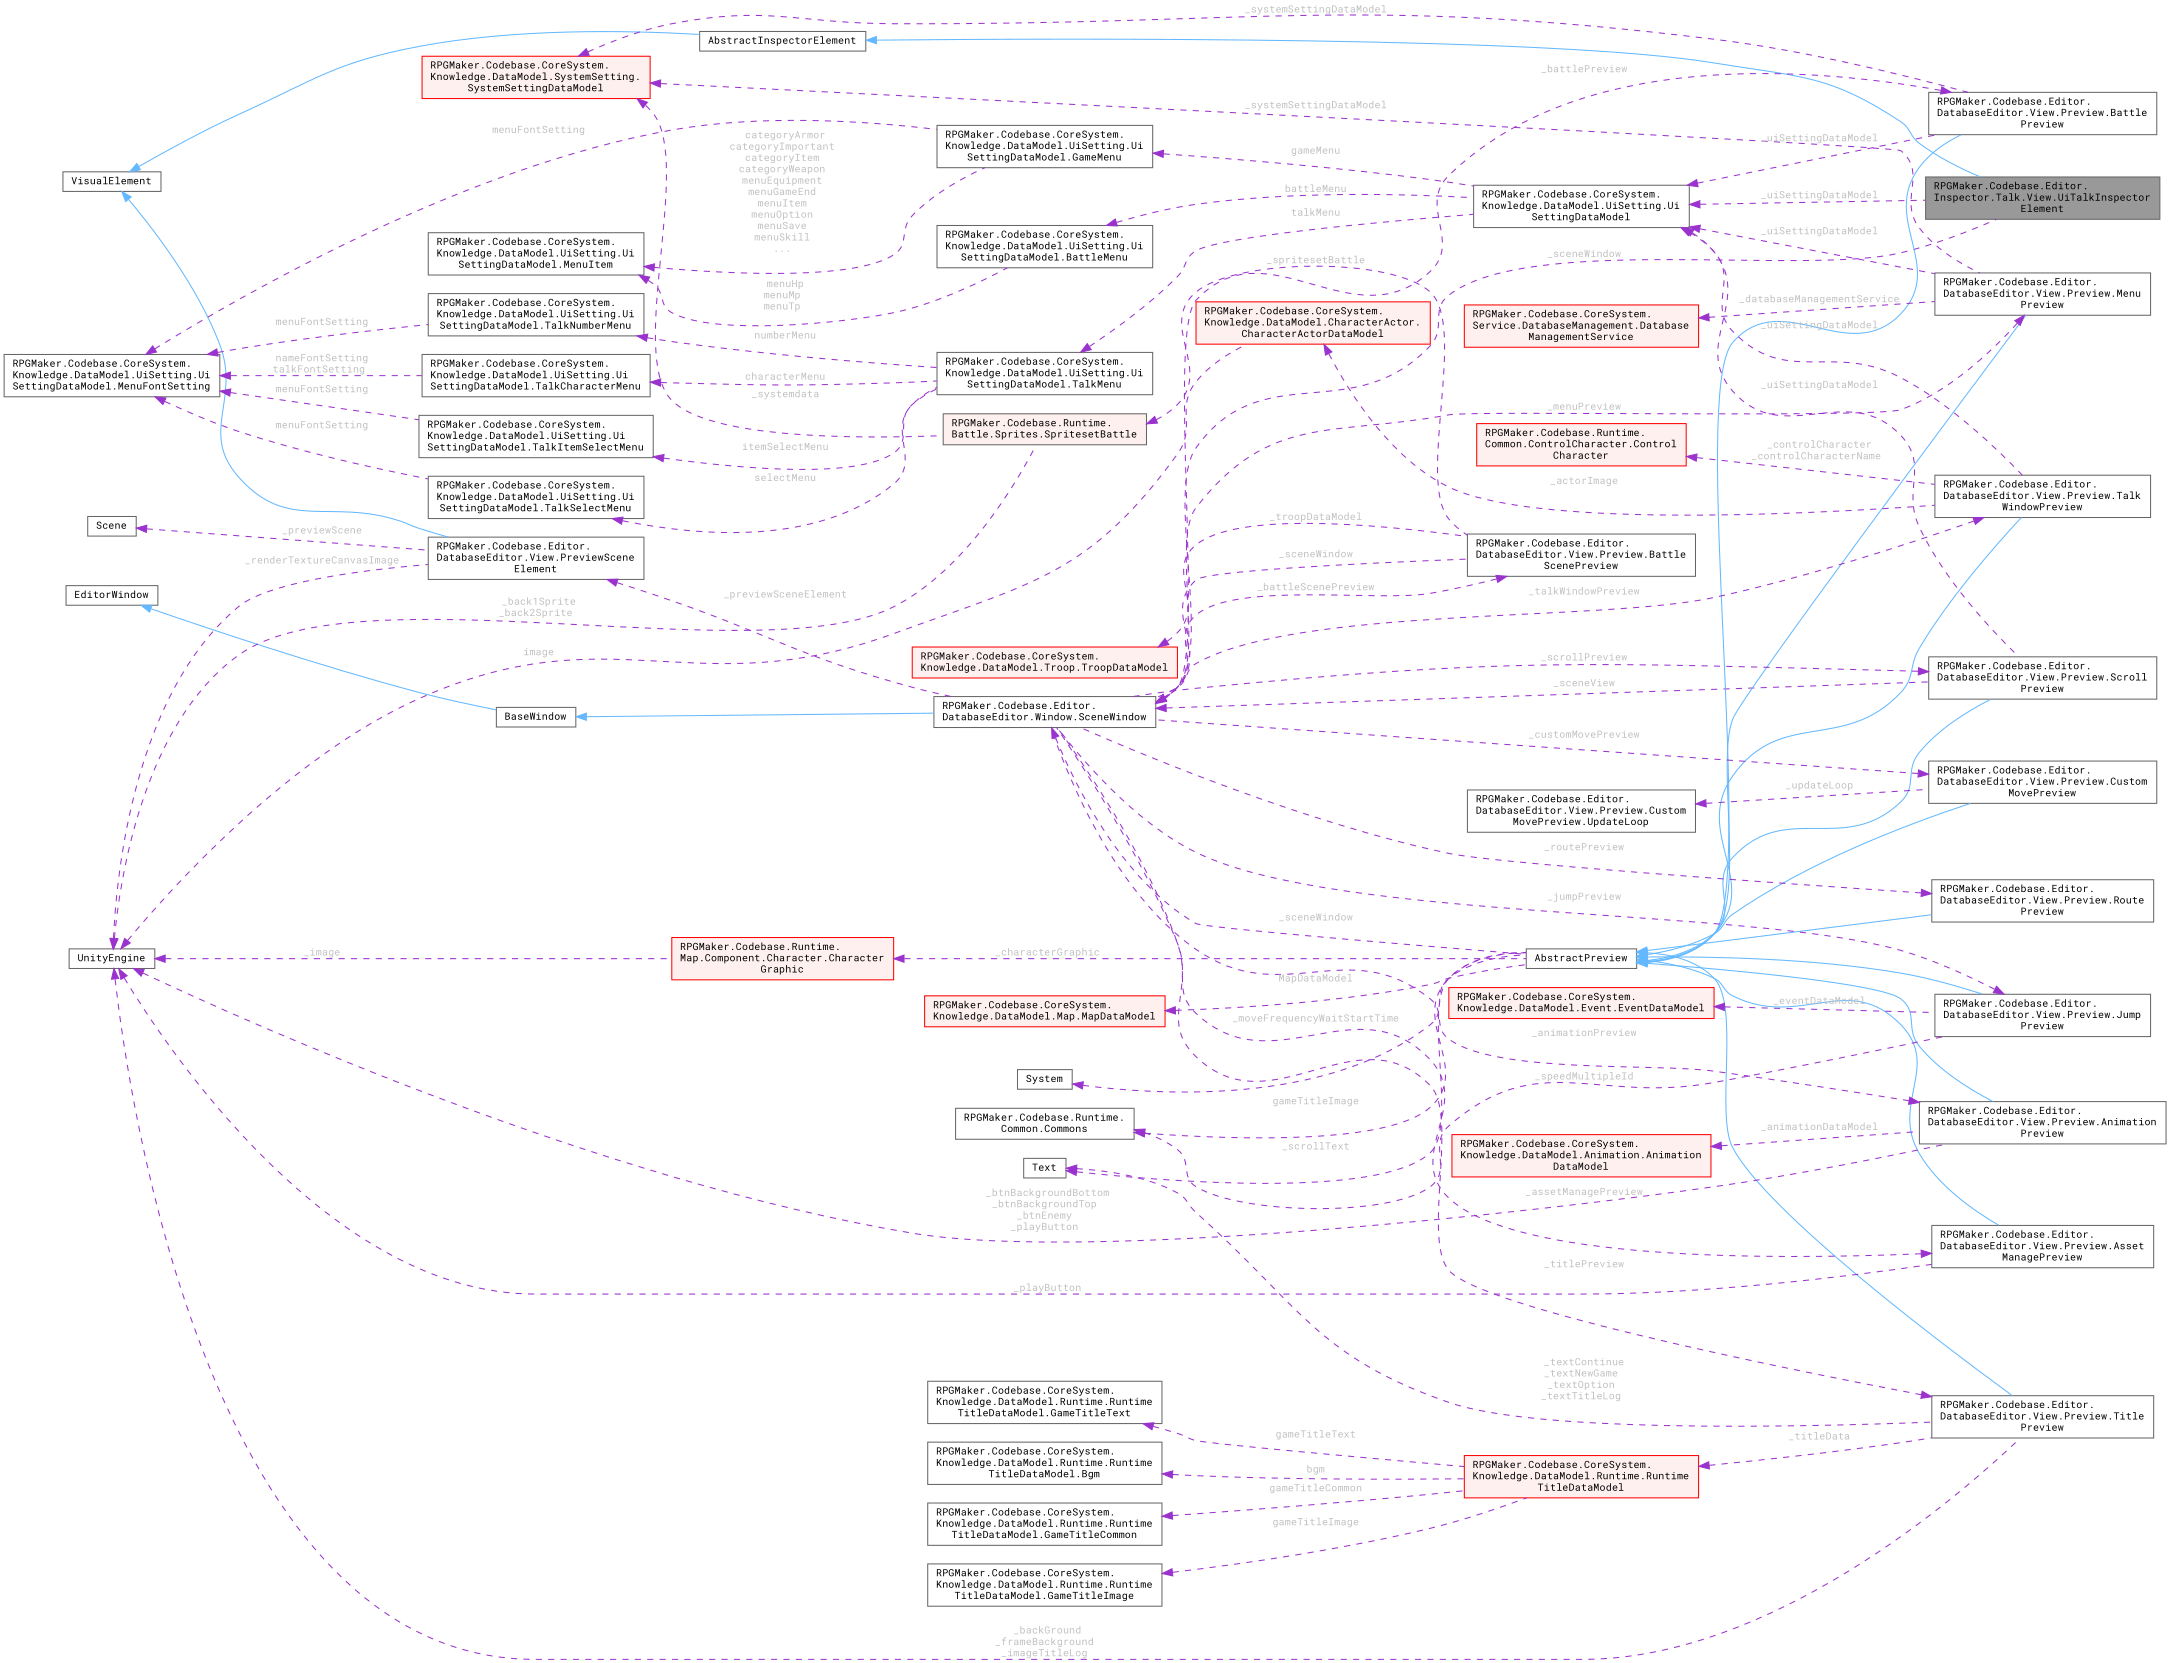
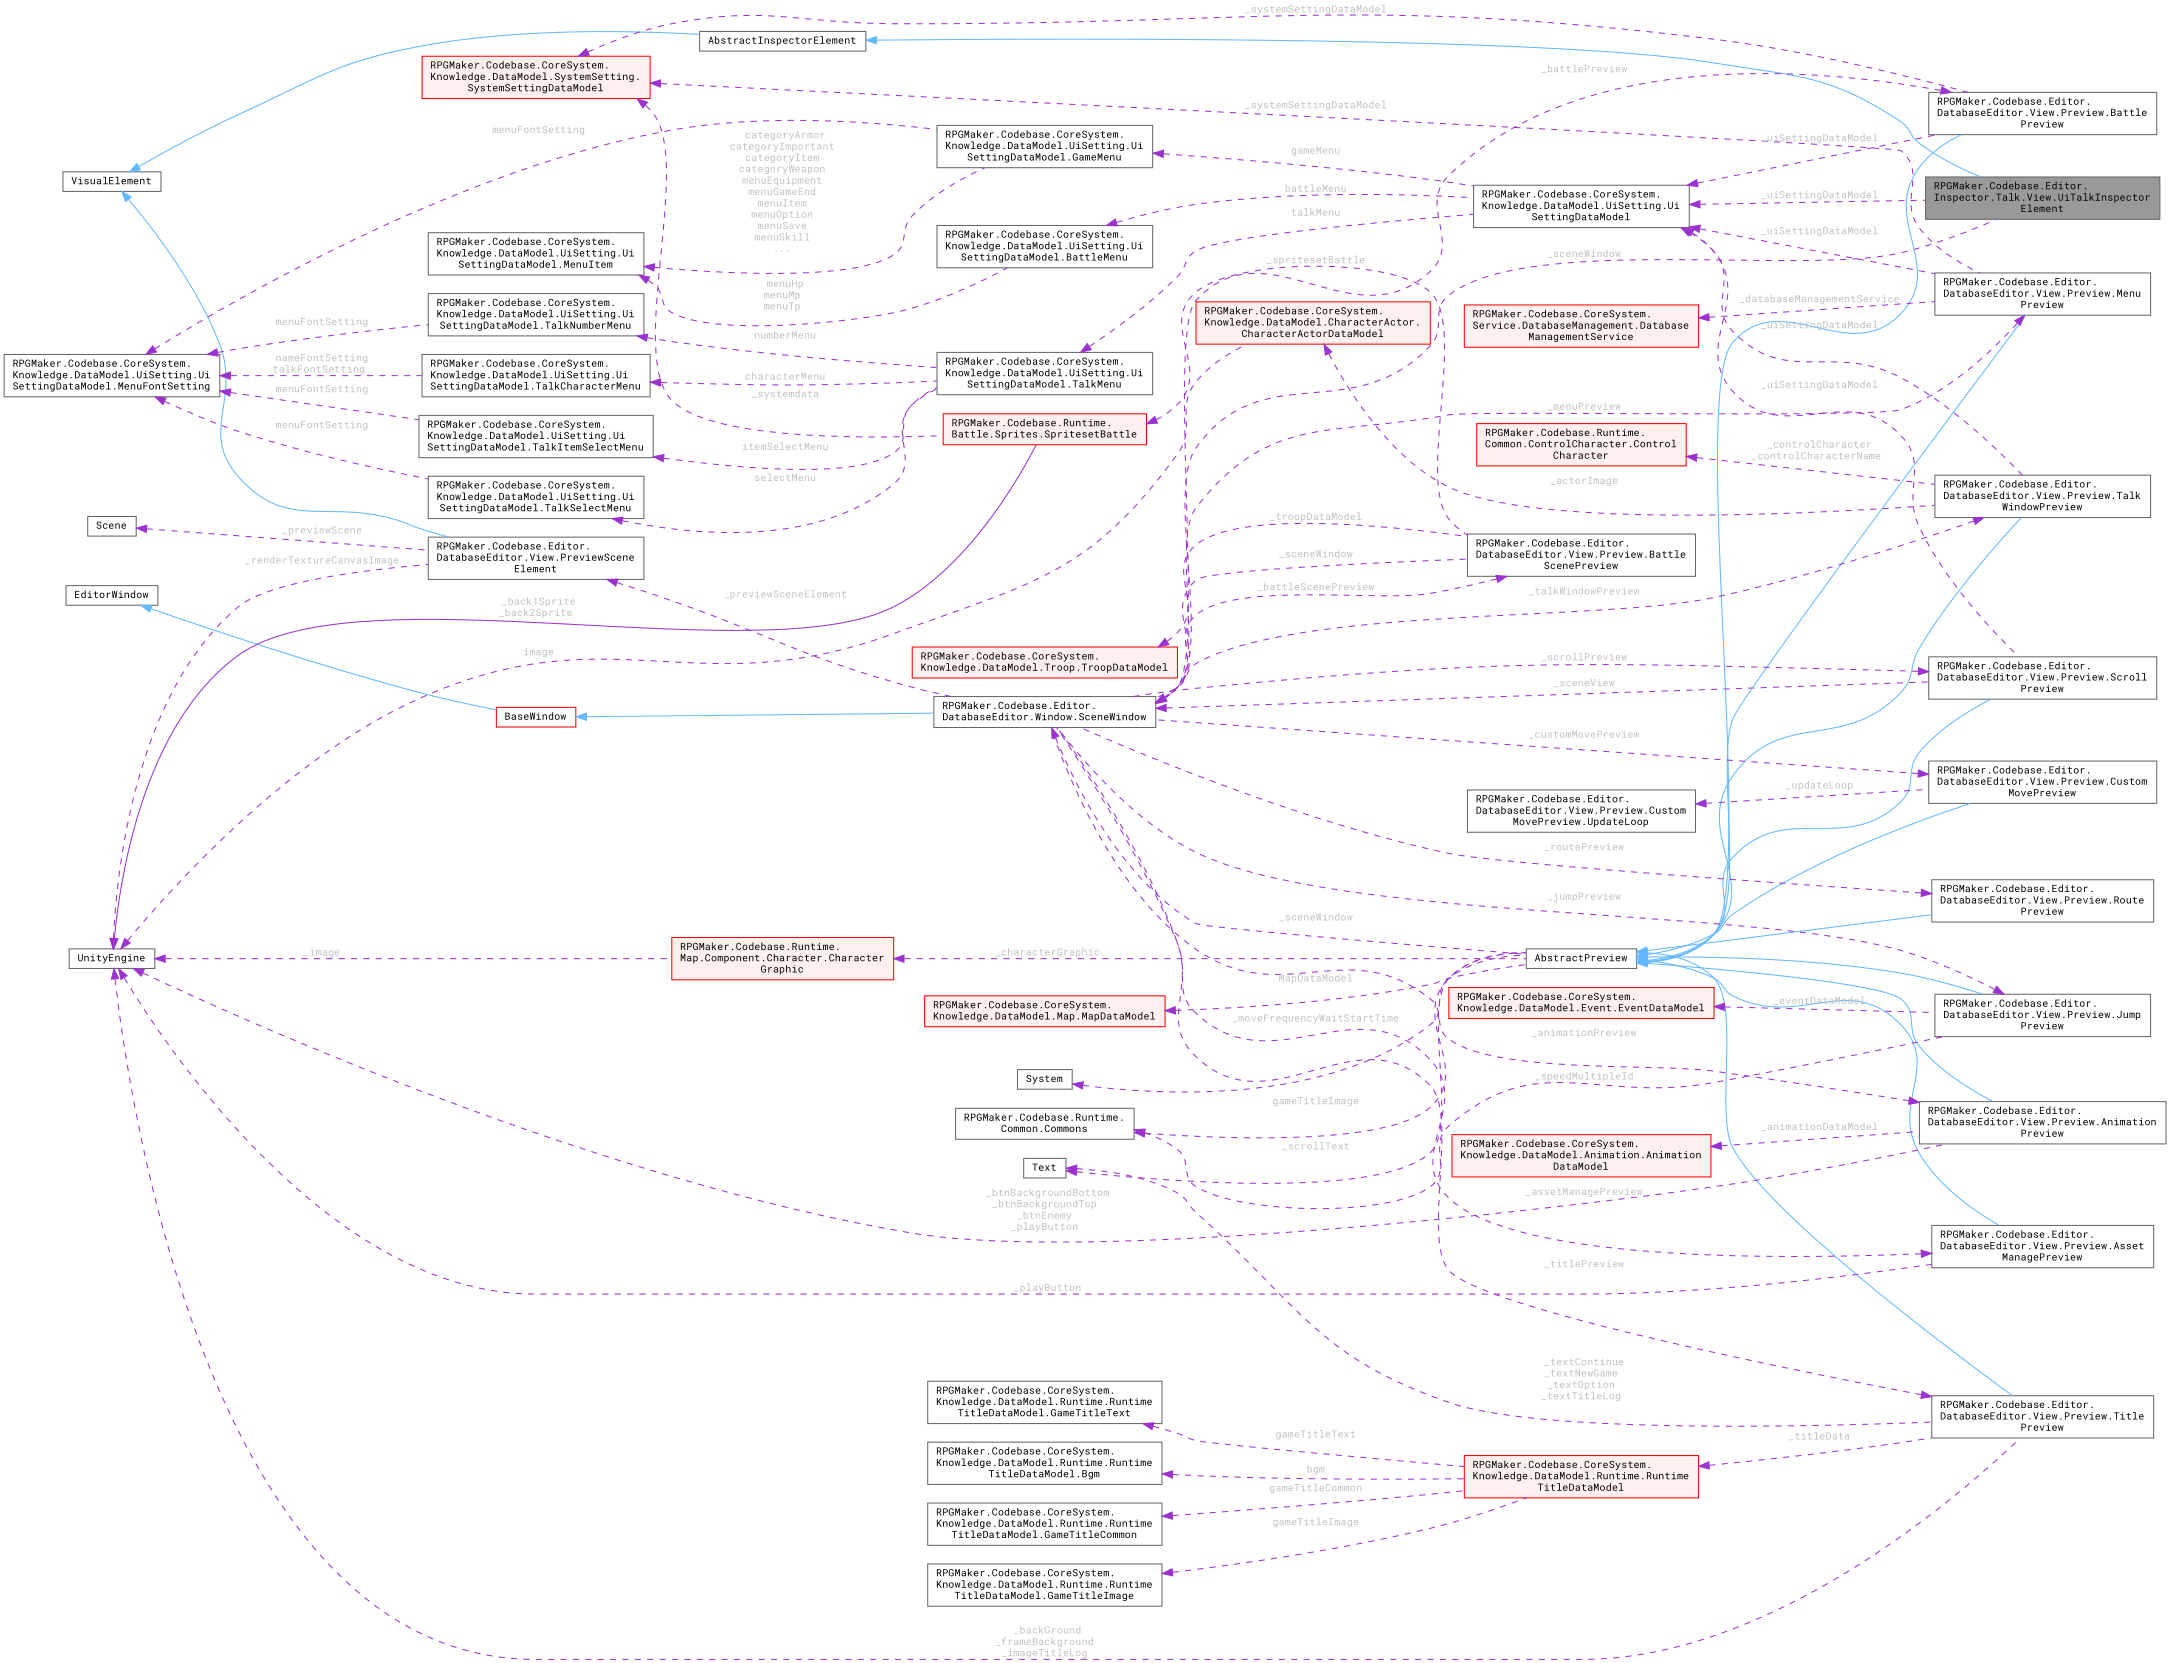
  digraph {
    fontname="Roboto Mono"
    rankdir=LR
    node [color=gray40 fillcolor=white fontname="Roboto Mono" fontsize=10 shape=box style=filled]
    edge [color=darkorchid3 dir=back fontname="Roboto Mono" fontsize=10 labelfontname=Helvetica labelfontsize=10 style=dashed fontcolor=grey]
    n1 [fillcolor=grey60 fontcolor=black height=0.2 label="RPGMaker.Codebase.Editor.\lInspector.Talk.View.UiTalkInspector\lElement" width=0.4]
    n2 [height=0.2 label=AbstractInspectorElement width=0.4]
    n3 [height=0.2 label=VisualElement width=0.4]
    n4 [height=0.2 label="RPGMaker.Codebase.Editor.\lDatabaseEditor.View.PreviewScene\lElement" width=0.4]
    n5 [height=0.2 label="RPGMaker.Codebase.Editor.\lDatabaseEditor.Window.SceneWindow" width=0.4]
    n6 [height=0.2 label=AbstractPreview width=0.4]
    n7 [height=0.2 label="RPGMaker.Codebase.Editor.\lDatabaseEditor.View.Preview.Battle\lScenePreview" width=0.4]
    n8 [height=0.2 label="RPGMaker.Codebase.Editor.\lDatabaseEditor.View.Preview.Scroll\lPreview" width=0.4]
    n9 [height=0.2 label="RPGMaker.Codebase.Editor.\lDatabaseEditor.View.Preview.Title\lPreview" width=0.4]
    n10 [height=0.2 label="RPGMaker.Codebase.Editor.\lDatabaseEditor.View.Preview.Asset\lManagePreview" width=0.4]
    n11 [height=0.2 label="RPGMaker.Codebase.Editor.\lDatabaseEditor.View.Preview.Menu\lPreview" width=0.4]
    n12 [height=0.2 label="RPGMaker.Codebase.Editor.\lDatabaseEditor.View.Preview.Battle\lPreview" width=0.4]
    n13 [height=0.2 label="RPGMaker.Codebase.Editor.\lDatabaseEditor.View.Preview.Talk\lWindowPreview" width=0.4]
    n14 [height=0.2 label="RPGMaker.Codebase.Editor.\lDatabaseEditor.View.Preview.Jump\lPreview" width=0.4]
    n15 [height=0.2 label="RPGMaker.Codebase.Editor.\lDatabaseEditor.View.Preview.Route\lPreview" width=0.4]
    n16 [height=0.2 label="RPGMaker.Codebase.Editor.\lDatabaseEditor.View.Preview.Animation\lPreview" width=0.4]
    n17 [height=0.2 label="RPGMaker.Codebase.Editor.\lDatabaseEditor.View.Preview.Custom\lMovePreview" width=0.4]
-   n18 [height=0.2 label=BaseWindow width=0.4]
+   n18 [color=red height=0.2 label=BaseWindow width=0.4]
    n19 [height=0.2 label=EditorWindow width=0.4]
    n20 [color=red fillcolor="#FFF0F0" height=0.2 label="RPGMaker.Codebase.Runtime.\lMap.Component.Character.Character\lGraphic" width=0.4]
    n21 [height=0.2 label=UnityEngine width=0.4]
-   n22 [fillcolor="#FFF0F0" height=0.2 label="RPGMaker.Codebase.Runtime.\lBattle.Sprites.SpritesetBattle" width=0.4]
+   n22 [color=red fillcolor="#FFF0F0" height=0.2 label="RPGMaker.Codebase.Runtime.\lBattle.Sprites.SpritesetBattle" width=0.4]
    n23 [color=red fillcolor="#FFF0F0" height=0.2 label="RPGMaker.Codebase.CoreSystem.\lKnowledge.DataModel.CharacterActor.\lCharacterActorDataModel" width=0.4]
    n24 [height=0.2 label=Text width=0.4]
    n25 [height=0.2 label="RPGMaker.Codebase.Runtime.\lCommon.Commons" width=0.4]
    n26 [height=0.2 label=System width=0.4]
    n27 [color=red fillcolor="#FFF0F0" height=0.2 label="RPGMaker.Codebase.CoreSystem.\lKnowledge.DataModel.Map.MapDataModel" width=0.4]
    n28 [color=red fillcolor="#FFF0F0" height=0.2 label="RPGMaker.Codebase.CoreSystem.\lKnowledge.DataModel.Runtime.Runtime\lTitleDataModel" width=0.4]
    n29 [height=0.2 label="RPGMaker.Codebase.CoreSystem.\lKnowledge.DataModel.Runtime.Runtime\lTitleDataModel.Bgm" width=0.4]
    n30 [height=0.2 label="RPGMaker.Codebase.CoreSystem.\lKnowledge.DataModel.Runtime.Runtime\lTitleDataModel.GameTitleCommon" width=0.4]
    n31 [height=0.2 label="RPGMaker.Codebase.CoreSystem.\lKnowledge.DataModel.Runtime.Runtime\lTitleDataModel.GameTitleImage" width=0.4]
    n32 [height=0.2 label="RPGMaker.Codebase.CoreSystem.\lKnowledge.DataModel.Runtime.Runtime\lTitleDataModel.GameTitleText" width=0.4]
    n33 [color=red fillcolor="#FFF0F0" height=0.2 label="RPGMaker.Codebase.CoreSystem.\lService.DatabaseManagement.Database\lManagementService" width=0.4]
    n34 [color=red fillcolor="#FFF0F0" height=0.2 label="RPGMaker.Codebase.CoreSystem.\lKnowledge.DataModel.SystemSetting.\lSystemSettingDataModel" width=0.4]
    n35 [height=0.2 label="RPGMaker.Codebase.CoreSystem.\lKnowledge.DataModel.UiSetting.Ui\lSettingDataModel" width=0.4]
    n36 [height=0.2 label="RPGMaker.Codebase.CoreSystem.\lKnowledge.DataModel.UiSetting.Ui\lSettingDataModel.BattleMenu" width=0.4]
    n37 [height=0.2 label="RPGMaker.Codebase.CoreSystem.\lKnowledge.DataModel.UiSetting.Ui\lSettingDataModel.MenuItem" width=0.4]
    n38 [height=0.2 label="RPGMaker.Codebase.CoreSystem.\lKnowledge.DataModel.UiSetting.Ui\lSettingDataModel.GameMenu" width=0.4]
    n39 [height=0.2 label="RPGMaker.Codebase.CoreSystem.\lKnowledge.DataModel.UiSetting.Ui\lSettingDataModel.MenuFontSetting" width=0.4]
    n40 [height=0.2 label="RPGMaker.Codebase.CoreSystem.\lKnowledge.DataModel.UiSetting.Ui\lSettingDataModel.TalkCharacterMenu" width=0.4]
    n41 [height=0.2 label="RPGMaker.Codebase.CoreSystem.\lKnowledge.DataModel.UiSetting.Ui\lSettingDataModel.TalkItemSelectMenu" width=0.4]
    n42 [height=0.2 label="RPGMaker.Codebase.CoreSystem.\lKnowledge.DataModel.UiSetting.Ui\lSettingDataModel.TalkNumberMenu" width=0.4]
    n43 [height=0.2 label="RPGMaker.Codebase.CoreSystem.\lKnowledge.DataModel.UiSetting.Ui\lSettingDataModel.TalkSelectMenu" width=0.4]
    n44 [height=0.2 label="RPGMaker.Codebase.CoreSystem.\lKnowledge.DataModel.UiSetting.Ui\lSettingDataModel.TalkMenu" width=0.4]
    n45 [color=red fillcolor="#FFF0F0" height=0.2 label="RPGMaker.Codebase.CoreSystem.\lKnowledge.DataModel.Troop.TroopDataModel" width=0.4]
    n46 [color=red fillcolor="#FFF0F0" height=0.2 label="RPGMaker.Codebase.Runtime.\lCommon.ControlCharacter.Control\lCharacter" width=0.4]
    n47 [color=red fillcolor="#FFF0F0" height=0.2 label="RPGMaker.Codebase.CoreSystem.\lKnowledge.DataModel.Event.EventDataModel" width=0.4]
    n48 [color=red fillcolor="#FFF0F0" height=0.2 label="RPGMaker.Codebase.CoreSystem.\lKnowledge.DataModel.Animation.Animation\lDataModel" width=0.4]
    n49 [height=0.2 label="RPGMaker.Codebase.Editor.\lDatabaseEditor.View.Preview.Custom\lMovePreview.UpdateLoop" width=0.4]
    n50 [height=0.2 label=Scene width=0.4]
    n2 -> n1 [color=steelblue1 style=solid fontcolor=""]
    n3 -> n2 [color=steelblue1 style=solid fontcolor=""]
    n3 -> n4 [color=steelblue1 style=solid fontcolor=""]
    n4 -> n5 [label=" _previewSceneElement"]
    n5 -> n1 [label=" _sceneWindow"]
    n5 -> n6 [label=" _sceneWindow"]
    n5 -> n7 [label=" _sceneWindow"]
    n5 -> n8 [label=" _sceneView"]
    n6 -> n8 [color=steelblue1 style=solid fontcolor=""]
    n6 -> n9 [color=steelblue1 style=solid fontcolor=""]
    n6 -> n10 [color=steelblue1 style=solid fontcolor=""]
    n6 -> n11 [color=steelblue1 style=solid fontcolor=""]
    n6 -> n12 [color=steelblue1 style=solid fontcolor=""]
    n6 -> n13 [color=steelblue1 style=solid fontcolor=""]
    n6 -> n14 [color=steelblue1 style=solid fontcolor=""]
    n6 -> n15 [color=steelblue1 style=solid fontcolor=""]
    n6 -> n16 [color=steelblue1 style=solid fontcolor=""]
    n6 -> n17 [color=steelblue1 style=solid fontcolor=""]
    n7 -> n5 [label=" _battleScenePreview"]
    n8 -> n5 [label=" _scrollPreview"]
    n9 -> n5 [label=" _titlePreview"]
    n10 -> n5 [label=" _assetManagePreview"]
    n11 -> n5 [label=" _menuPreview"]
    n12 -> n5 [label=" _battlePreview"]
    n13 -> n5 [label=" _talkWindowPreview"]
    n14 -> n5 [label=" _jumpPreview"]
    n15 -> n5 [label=" _routePreview"]
    n16 -> n5 [label=" _animationPreview"]
    n17 -> n5 [label=" _customMovePreview"]
    n18 -> n5 [color=steelblue1 style=solid fontcolor=""]
    n19 -> n18 [color=steelblue1 style=solid fontcolor=""]
    n20 -> n6 [label=" _characterGraphic"]
    n21 -> n4 [label=" _renderTextureCanvasImage"]
    n21 -> n9 [label=" _backGround\n_frameBackground\n_imageTitleLog"]
    n21 -> n10 [label=" _playButton"]
    n21 -> n16 [label=" _btnBackgroundBottom\n_btnBackgroundTop\n_btnEnemy\n_playButton"]
    n21 -> n20 [label=" _image"]
-   n21 -> n22 [label=" _back1Sprite\n_back2Sprite"]
+   n21 -> n22 [label=" _back1Sprite\n_back2Sprite" style=solid]
    n21 -> n23 [label=" image"]
    n22 -> n7 [label=" _spritesetBattle"]
    n23 -> n13 [label=" _actorImage"]
    n24 -> n6 [label=" _scrollText"]
    n24 -> n9 [label=" _textContinue\n_textNewGame\n_textOption\n_textTitleLog"]
    n25 -> n6 [label=" gameTitleImage"]
    n25 -> n14 [label=" _speedMultipleId"]
    n26 -> n6 [label=" _moveFrequencyWaitStartTime"]
    n27 -> n6 [label=" MapDataModel"]
    n28 -> n9 [label=" _titleData"]
    n29 -> n28 [label=" bgm"]
    n30 -> n28 [label=" gameTitleCommon"]
    n31 -> n28 [label=" gameTitleImage"]
    n32 -> n28 [label=" gameTitleText"]
    n33 -> n11 [label=" _databaseManagementService"]
    n34 -> n11 [label=" _systemSettingDataModel"]
    n34 -> n12 [label=" _systemSettingDataModel"]
    n34 -> n22 [label=" _systemdata"]
    n35 -> n1 [label=" _uiSettingDataModel"]
    n35 -> n8 [label=" _uiSettingDataModel"]
    n35 -> n11 [label=" _uiSettingDataModel"]
    n35 -> n12 [label=" _uiSettingDataModel"]
    n35 -> n13 [label=" _uiSettingDataModel"]
    n36 -> n35 [label=" battleMenu"]
    n37 -> n36 [label=" menuHp\nmenuMp\nmenuTp"]
    n37 -> n38 [label=" categoryArmor\ncategoryImportant\ncategoryItem\ncategoryWeapon\nmenuEquipment\nmenuGameEnd\nmenuItem\nmenuOption\nmenuSave\nmenuSkill\n..."]
    n38 -> n35 [label=" gameMenu"]
    n39 -> n38 [label=" menuFontSetting"]
    n39 -> n40 [label=" nameFontSetting\ntalkFontSetting"]
    n39 -> n41 [label=" menuFontSetting"]
    n39 -> n42 [label=" menuFontSetting"]
    n39 -> n43 [label=" menuFontSetting"]
    n40 -> n44 [label=" characterMenu"]
    n41 -> n44 [label=" itemSelectMenu"]
    n42 -> n44 [label=" numberMenu"]
    n43 -> n44 [label=" selectMenu"]
    n44 -> n35 [label=" talkMenu"]
    n45 -> n7 [label=" _troopDataModel"]
    n46 -> n13 [label=" _controlCharacter\n_controlCharacterName"]
    n47 -> n14 [label=" _eventDataModel"]
    n48 -> n16 [label=" _animationDataModel"]
    n49 -> n17 [label=" _updateLoop"]
    n50 -> n4 [label=" _previewScene"]
  }
